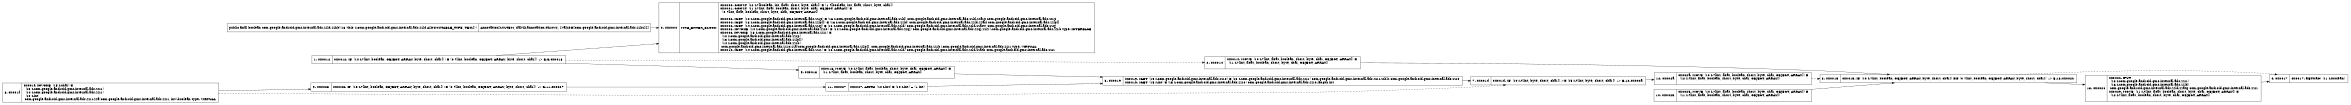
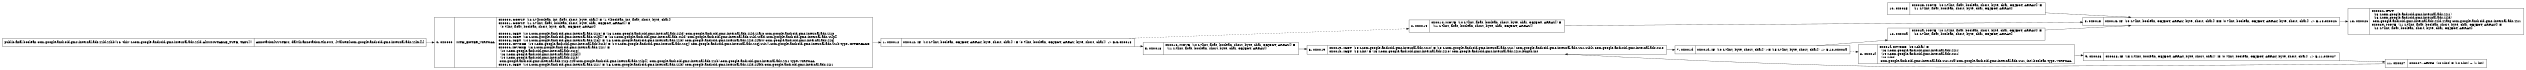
  digraph {
    rankdir=LR
    node [shape=record]
-   n1 [label="{0\:\ 0x0000|MTH_ENTER_BLOCK\l|0x0000: CONST  (r2 I:?[boolean, int, float, short, byte, char]) = (1 ?[boolean, int, float, short, byte, char]) \l0x0001: CONST  (r1 I:?[int, float, boolean, short, byte, char, OBJECT, ARRAY]) = \l  (0 ?[int, float, boolean, short, byte, char, OBJECT, ARRAY])\l \l0x0002: IGET  (r0 I:com.google.android.gms.internal.ads.zzrp) = (r6 I:com.google.android.gms.internal.ads.zzld) com.google.android.gms.internal.ads.zzld.zzarp com.google.android.gms.internal.ads.zzrp \l0x0004: IGET  (r3 I:com.google.android.gms.internal.ads.zzlp[]) = (r6 I:com.google.android.gms.internal.ads.zzld) com.google.android.gms.internal.ads.zzld.zzasi com.google.android.gms.internal.ads.zzlp[] \l0x0006: IGET  (r4 I:com.google.android.gms.internal.ads.zzqj) = (r6 I:com.google.android.gms.internal.ads.zzld) com.google.android.gms.internal.ads.zzld.zzasw com.google.android.gms.internal.ads.zzqj \l0x0008: INVOKE  (r4 I:com.google.android.gms.internal.ads.zzrb) = (r4 I:com.google.android.gms.internal.ads.zzqj) com.google.android.gms.internal.ads.zzqj.zziz():com.google.android.gms.internal.ads.zzrb type: INTERFACE \l0x000c: INVOKE  (r3 I:com.google.android.gms.internal.ads.zzrr) = \l  (r0 I:com.google.android.gms.internal.ads.zzrp)\l  (r3 I:com.google.android.gms.internal.ads.zzlp[])\l  (r4 I:com.google.android.gms.internal.ads.zzrb)\l com.google.android.gms.internal.ads.zzrp.zza(com.google.android.gms.internal.ads.zzlp[], com.google.android.gms.internal.ads.zzrb):com.google.android.gms.internal.ads.zzrr type: VIRTUAL \l0x0010: IGET  (r4 I:com.google.android.gms.internal.ads.zzrr) = (r6 I:com.google.android.gms.internal.ads.zzld) com.google.android.gms.internal.ads.zzld.zzath com.google.android.gms.internal.ads.zzrr \l}"]
+   n1 [label="{0\:\ 0x0000|MTH_ENTER_VIRTUAL\l|0x0000: CONST  (r2 I:?[boolean, int, float, short, byte, char]) = (1 ?[boolean, int, float, short, byte, char]) \l0x0001: CONST  (r1 I:?[int, float, boolean, short, byte, char, OBJECT, ARRAY]) = \l  (0 ?[int, float, boolean, short, byte, char, OBJECT, ARRAY])\l \l0x0002: IGET  (r0 I:com.google.android.gms.internal.ads.zzrp) = (r6 I:com.google.android.gms.internal.ads.zzld) com.google.android.gms.internal.ads.zzld.zzarp com.google.android.gms.internal.ads.zzrp \l0x0004: IGET  (r3 I:com.google.android.gms.internal.ads.zzlp[]) = (r6 I:com.google.android.gms.internal.ads.zzld) com.google.android.gms.internal.ads.zzld.zzasi com.google.android.gms.internal.ads.zzlp[] \l0x0006: IGET  (r4 I:com.google.android.gms.internal.ads.zzqj) = (r6 I:com.google.android.gms.internal.ads.zzld) com.google.android.gms.internal.ads.zzld.zzasw com.google.android.gms.internal.ads.zzqj \l0x0008: INVOKE  (r4 I:com.google.android.gms.internal.ads.zzrb) = (r4 I:com.google.android.gms.internal.ads.zzqj) com.google.android.gms.internal.ads.zzqj.zziz():com.google.android.gms.internal.ads.zzrb type: INTERFACE \l0x000c: INVOKE  (r3 I:com.google.android.gms.internal.ads.zzrr) = \l  (r0 I:com.google.android.gms.internal.ads.zzrp)\l  (r3 I:com.google.android.gms.internal.ads.zzlp[])\l  (r4 I:com.google.android.gms.internal.ads.zzrb)\l com.google.android.gms.internal.ads.zzrp.zza(com.google.android.gms.internal.ads.zzlp[], com.google.android.gms.internal.ads.zzrb):com.google.android.gms.internal.ads.zzrr type: VIRTUAL \l0x0010: IGET  (r4 I:com.google.android.gms.internal.ads.zzrr) = (r6 I:com.google.android.gms.internal.ads.zzld) com.google.android.gms.internal.ads.zzld.zzath com.google.android.gms.internal.ads.zzrr \l}"]
    n2 [label="{1\:\ 0x0012|0x0012: IF  (r4 I:?[int, boolean, OBJECT, ARRAY, byte, short, char]) != (0 ?[int, boolean, OBJECT, ARRAY, byte, short, char])  \-\> B:5:0x0018 \l}"]
    n3 [label="{2\:\ 0x0014|0x0014: MOVE  (r0 I:?[int, float, boolean, short, byte, char, OBJECT, ARRAY]) = \l  (r1 I:?[int, float, boolean, short, byte, char, OBJECT, ARRAY])\l \l}"]
    n4 [label="{5\:\ 0x0018|0x0018: MOVE  (r0 I:?[int, float, boolean, short, byte, char, OBJECT, ARRAY]) = \l  (r1 I:?[int, float, boolean, short, byte, char, OBJECT, ARRAY])\l \l}"]
    n5 [label="{3\:\ 0x0015|0x0015: IF  (r0 I:?[int, boolean, OBJECT, ARRAY, byte, short, char]) == (0 ?[int, boolean, OBJECT, ARRAY, byte, short, char])  \-\> B:13:0x002c \l}"]
    n6 [label="{6\:\ 0x0019|0x0019: IGET  (r5 I:com.google.android.gms.internal.ads.zzro) = (r3 I:com.google.android.gms.internal.ads.zzrr) com.google.android.gms.internal.ads.zzrr.zzblz com.google.android.gms.internal.ads.zzro \l0x001b: IGET  (r5 I:int) = (r5 I:com.google.android.gms.internal.ads.zzro) com.google.android.gms.internal.ads.zzro.length int \l}"]
-   n7 [label="{4\:\ 0x0017|0x0017: RETURN  (r1 I:boolean) \l}"]
    n8 [label="{13\:\ 0x002c|0x002c: IPUT  \l  (r3 I:com.google.android.gms.internal.ads.zzrr)\l  (r6 I:com.google.android.gms.internal.ads.zzld)\l com.google.android.gms.internal.ads.zzld.zzatg com.google.android.gms.internal.ads.zzrr \l0x002e: MOVE  (r1 I:?[int, float, boolean, short, byte, char, OBJECT, ARRAY]) = \l  (r2 I:?[int, float, boolean, short, byte, char, OBJECT, ARRAY])\l \l}"]
    n9 [label="{7\:\ 0x001d|0x001d: IF  (r0 I:?[int, byte, short, char]) \>= (r5 I:?[int, byte, short, char])  \-\> B:12:0x002a \l}"]
    n10 [label="{8\:\ 0x001f|0x001f: INVOKE  (r5 I:char) = \l  (r3 I:com.google.android.gms.internal.ads.zzrr)\l  (r4 I:com.google.android.gms.internal.ads.zzrr)\l  (r0 I:int)\l com.google.android.gms.internal.ads.zzrr.zza(com.google.android.gms.internal.ads.zzrr, int):boolean type: VIRTUAL \l}"]
    n11 [label="{12\:\ 0x002a|0x002a: MOVE  (r0 I:?[int, float, boolean, short, byte, char, OBJECT, ARRAY]) = \l  (r2 I:?[int, float, boolean, short, byte, char, OBJECT, ARRAY])\l \l}"]
    n12 [label="{9\:\ 0x0023|0x0023: IF  (r5 I:?[int, boolean, OBJECT, ARRAY, byte, short, char]) != (0 ?[int, boolean, OBJECT, ARRAY, byte, short, char])  \-\> B:11:0x0027 \l}"]
    n13 [label="{11\:\ 0x0027|0x0027: ARITH  (r0 I:int) = (r0 I:int) + (1 int) \l}"]
    n14 [label="{10\:\ 0x0025|0x0025: MOVE  (r0 I:?[int, float, boolean, short, byte, char, OBJECT, ARRAY]) = \l  (r1 I:?[int, float, boolean, short, byte, char, OBJECT, ARRAY])\l \l}"]
    n15 [label="{public final boolean com.google.android.gms.internal.ads.zzld.zzhb((r6 'this' I:com.google.android.gms.internal.ads.zzld A[IMMUTABLE_TYPE, THIS]))  | Annotation[SYSTEM, dalvik.annotation.Throws, \{value=[com.google.android.gms.internal.ads.zzku]\}]\l}"]
-   n2 -> n1
+   n1 -> n2
    n2 -> n3 [style=dashed]
    n2 -> n4
    n3 -> n5
    n4 -> n6
-   n5 -> n7 [style=dashed]
    n5 -> n8
    n6 -> n9
-   n8 -> n7
-   n10 -> n9 [style=dashed]
+   n9 -> n10 [style=dashed]
    n9 -> n11
    n10 -> n12
-   n11 -> n5 [style=dashed]
+   n11 -> n5
    n12 -> n13
    n13 -> n6
    n14 -> n5
    n15 -> n1
  }
